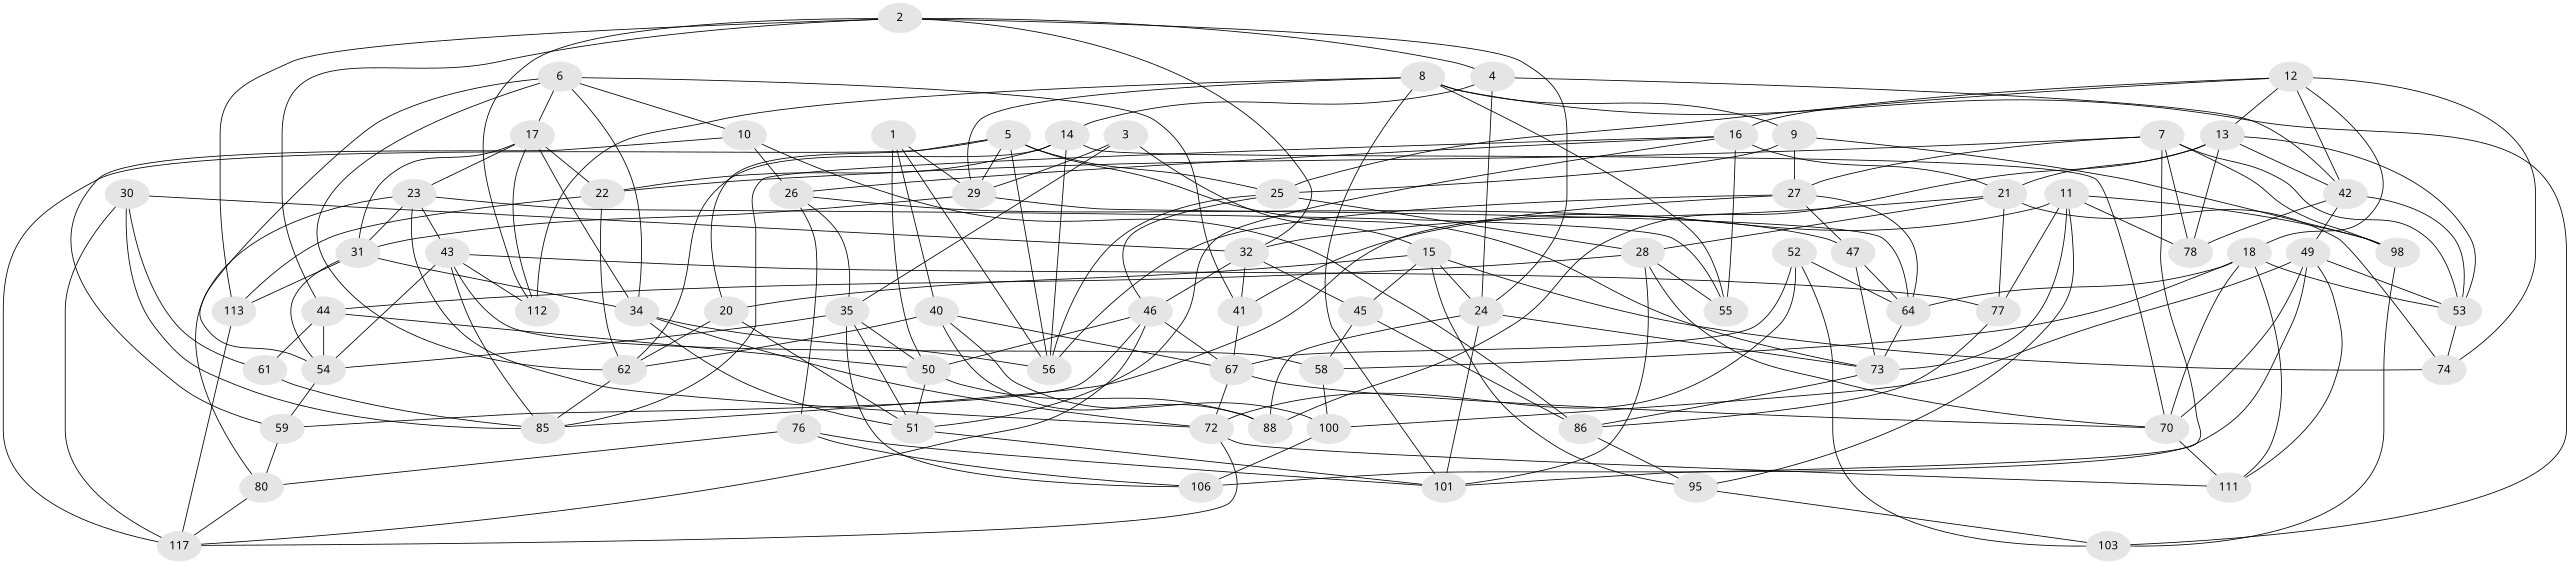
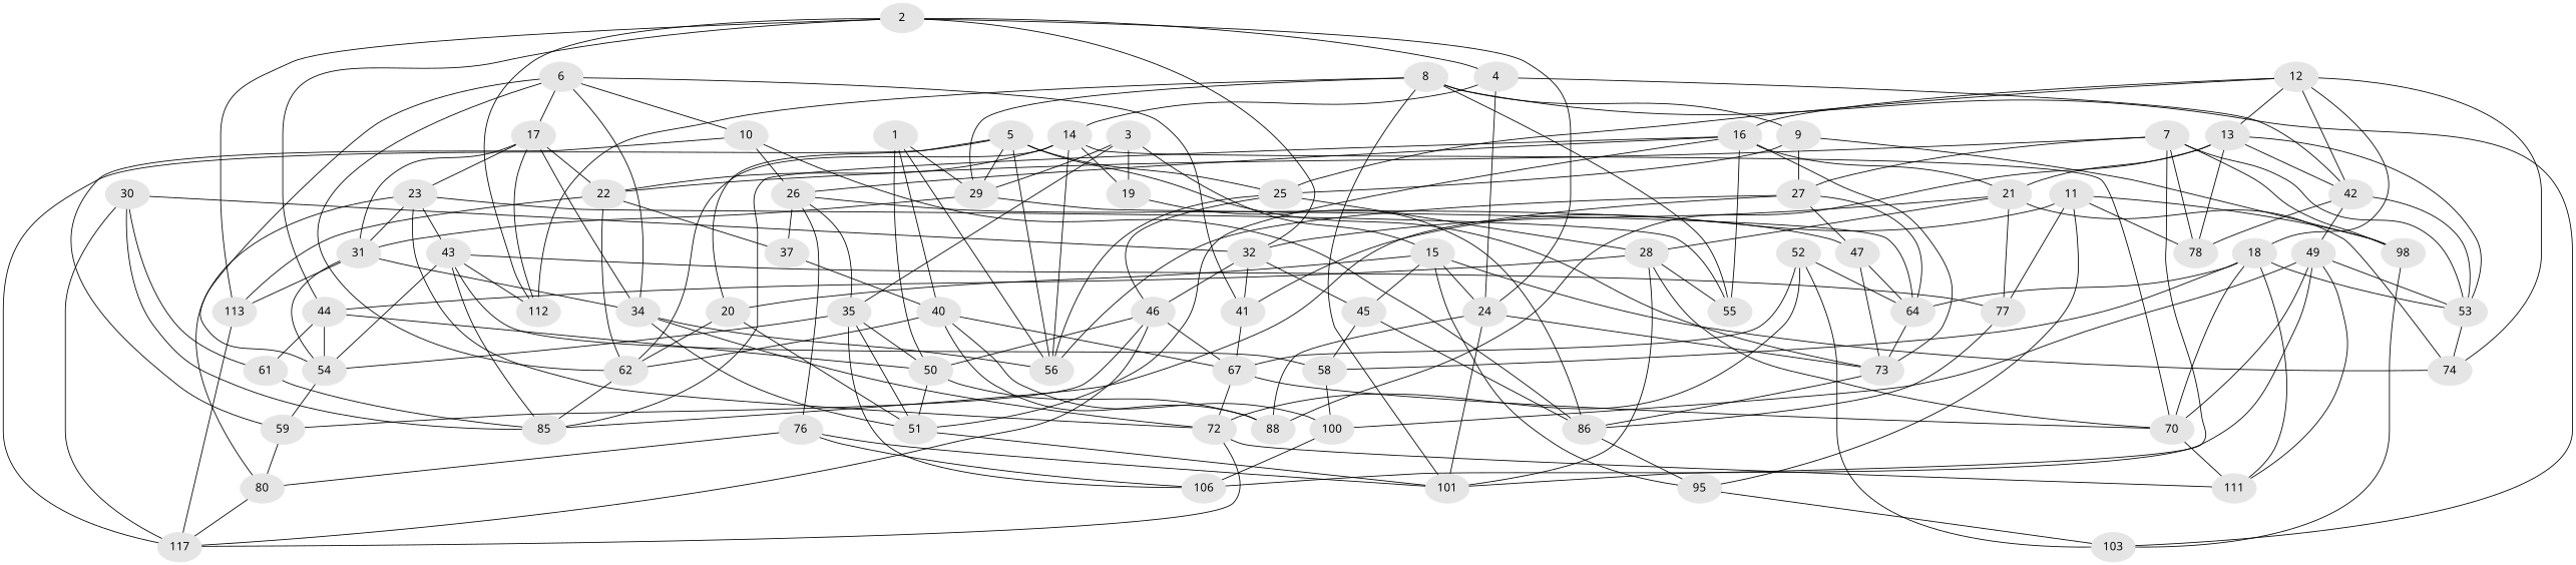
  graph {
    fontname="Noto Sans"
    node [color=gray90 fontname="Noto Sans" style=filled]
    edge [fontname="Noto Sans"]
    29 [super="+89"]
    31 [super="+38"]
    64 [super="+65"]
    1
    40 [super="+69"]
    50 [super="+124"]
    56 [super="+68"]
    62 [super="+102"]
    88
    67 [super="+115"]
    100
    51 [super="+93"]
    2 [super="+84"]
    4
    24 [super="+121"]
    32 [super="+36"]
    112
    113
    44
    14 [super="+91"]
    42 [super="+110"]
    73 [super="+99"]
    101 [super="+118"]
    41
    45
    46 [super="+104"]
+   37
    117 [super="+123"]
    15 [super="+120"]
    20
    95
    74
    3
+   19
    35 [super="+83"]
    86 [super="+108"]
    54 [super="+114"]
    106
    22 [super="+96"]
    70 [super="+94"]
    53 [super="+116"]
    78
    49 [super="+63"]
    5 [super="+66"]
    25 [super="+92"]
    28 [super="+107"]
    6 [super="+75"]
    10
    17 [super="+39"]
    34 [super="+105"]
    26 [super="+48"]
    59
    23 [super="+97"]
    72 [super="+90"]
    85 [super="+119"]
    7 [super="+87"]
    27 [super="+109"]
    98
    47
    103
    8 [super="+82"]
    9
    55
    76
    80
    11 [super="+57"]
    77
    12 [super="+79"]
    13 [super="+60"]
    16 [super="+33"]
    18 [super="+81"]
    21 [super="+122"]
    58
    111
    43 [super="+71"]
    61
    30
    52
    29 -- 31
    29 -- 64
    31 -- 113
    31 -- 54
    31 -- 34
    64 -- 73
    1 -- 29
    1 -- 40
    1 -- 50
    1 -- 56
    40 -- 62
    40 -- 88
    40 -- 67
    40 -- 100
    50 -- 88
    50 -- 51
    62 -- 85
    67 -- 70
    67 -- 72
    100 -- 106
    51 -- 101
    2 -- 4
    2 -- 24
    2 -- 32
    2 -- 112
    2 -- 113
    2 -- 44
    4 -- 24
    4 -- 14
    4 -- 42
    24 -- 88
    24 -- 73
    24 -- 101
    32 -- 41
    32 -- 45
    32 -- 46
    113 -- 117
    44 -- 50
    44 -- 54
    44 -- 61
    14 -- 56
    14 -- 62
+   14 -- 19
    14 -- 22
    14 -- 70
    42 -- 53
    42 -- 78
    42 -- 49
    73 -- 86
    41 -- 67
    45 -- 86
    45 -- 58
    46 -- 50
    46 -- 67
    46 -- 117
    46 -- 59
+   37 -- 40
    15 -- 24
    15 -- 45
    15 -- 20
    15 -- 95
    15 -- 74
    20 -- 62
    20 -- 51
    95 -- 103
    3 -- 29
    3 -- 15
+   3 -- 19
    3 -- 35
+   19 -- 86
    35 -- 50
    35 -- 51
    35 -- 54
    35 -- 106
    86 -- 95
    54 -- 59
    22 -- 62
    22 -- 113
+   22 -- 37
    70 -- 111
    53 -- 74
    49 -- 100
    49 -- 106
    49 -- 70
    49 -- 53
    49 -- 111
    5 -- 29
    5 -- 56
    5 -- 73
    5 -- 117
    5 -- 20
    5 -- 25
    25 -- 56
    25 -- 46
    25 -- 28
    28 -- 44
    28 -- 101
    28 -- 70
    28 -- 55
    6 -- 62
    6 -- 41
    6 -- 54
    6 -- 10
    6 -- 17
    6 -- 34
    10 -- 86
    10 -- 26
    10 -- 59
    17 -- 31
    17 -- 112
    17 -- 22
    17 -- 34
    17 -- 23
    34 -- 56
    34 -- 51
    34 -- 72
+   26 -- 37
    26 -- 35
    26 -- 47
    26 -- 76
    59 -- 80
    23 -- 31
    23 -- 72
    23 -- 55
    23 -- 80
    23 -- 43
    72 -- 117
    72 -- 111
    7 -- 101
    7 -- 22
    7 -- 53
    7 -- 78
    7 -- 27
    7 -- 98
    27 -- 64
    27 -- 56
    27 -- 85
    27 -- 47
    98 -- 103
    47 -- 64
    47 -- 73
    8 -- 29
    8 -- 112
    8 -- 101
    8 -- 103
    8 -- 9
    8 -- 55
    9 -- 25
    9 -- 27
    9 -- 98
    76 -- 101
    76 -- 106
    76 -- 80
    80 -- 117
-   11 -- 73
+   16 -- 73
    11 -- 41
    11 -- 95
    11 -- 78
    11 -- 98
    11 -- 77
    77 -- 86
    12 -- 42
    12 -- 74
    12 -- 25
    12 -- 13
    12 -- 16
    12 -- 18
    13 -- 88
    13 -- 42
    13 -- 53
    13 -- 78
    13 -- 21
    16 -- 51
    16 -- 26
    16 -- 85
    16 -- 55
    16 -- 21
    18 -- 64
    18 -- 70
    18 -- 53
    18 -- 58
    18 -- 111
    21 -- 32
    21 -- 74
    21 -- 28
    21 -- 77
    58 -- 100
    43 -- 112
    43 -- 54
    43 -- 85
    43 -- 77
    43 -- 58
    61 -- 85
    30 -- 32
    30 -- 117
    30 -- 85
    30 -- 61
    52 -- 64
    52 -- 67
    52 -- 72
    52 -- 103
  }
